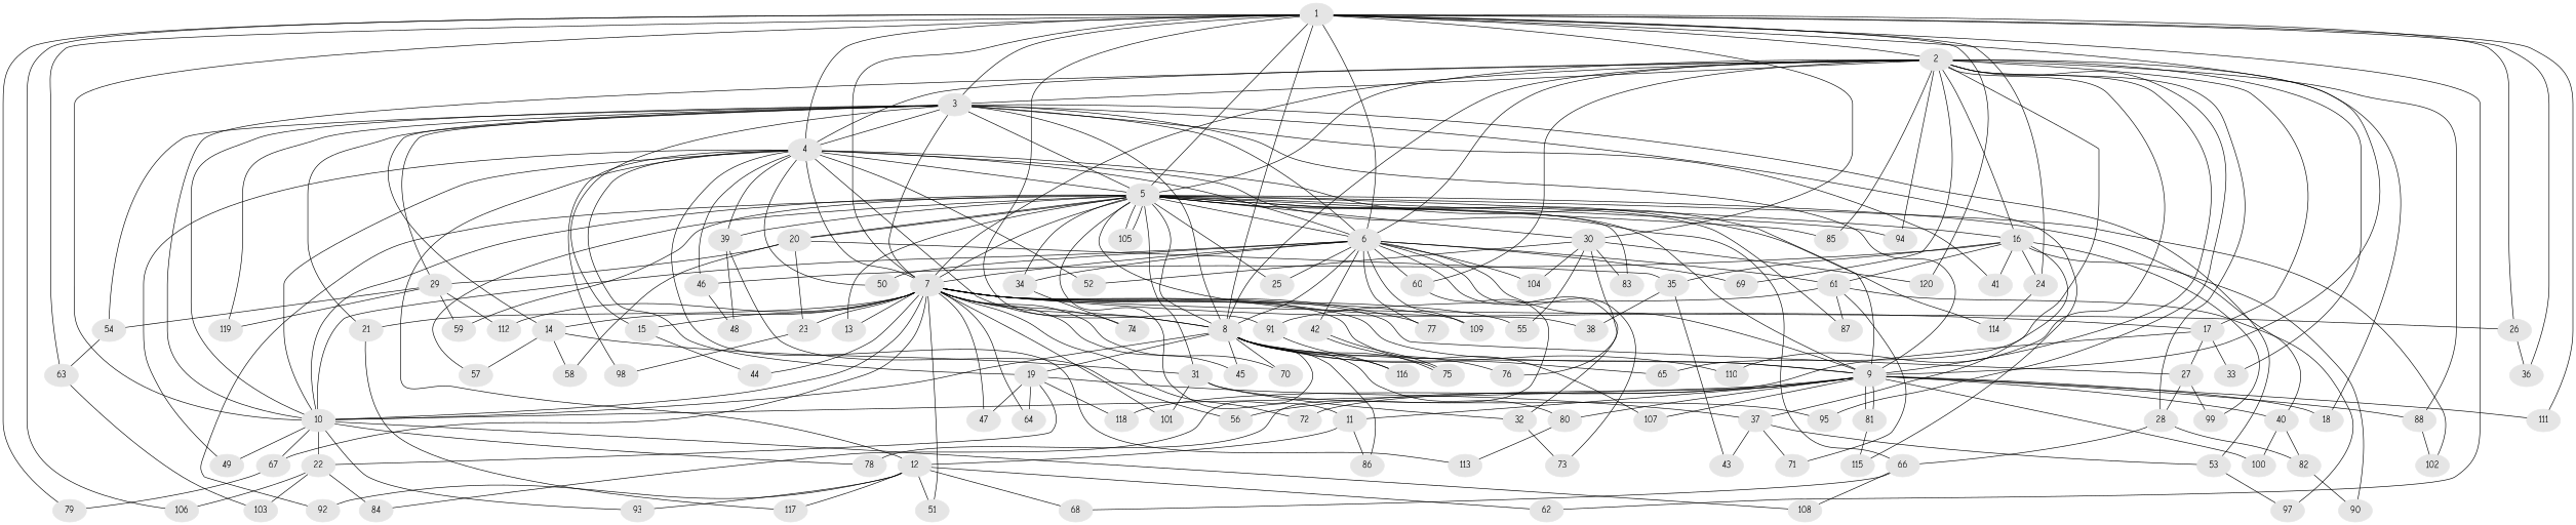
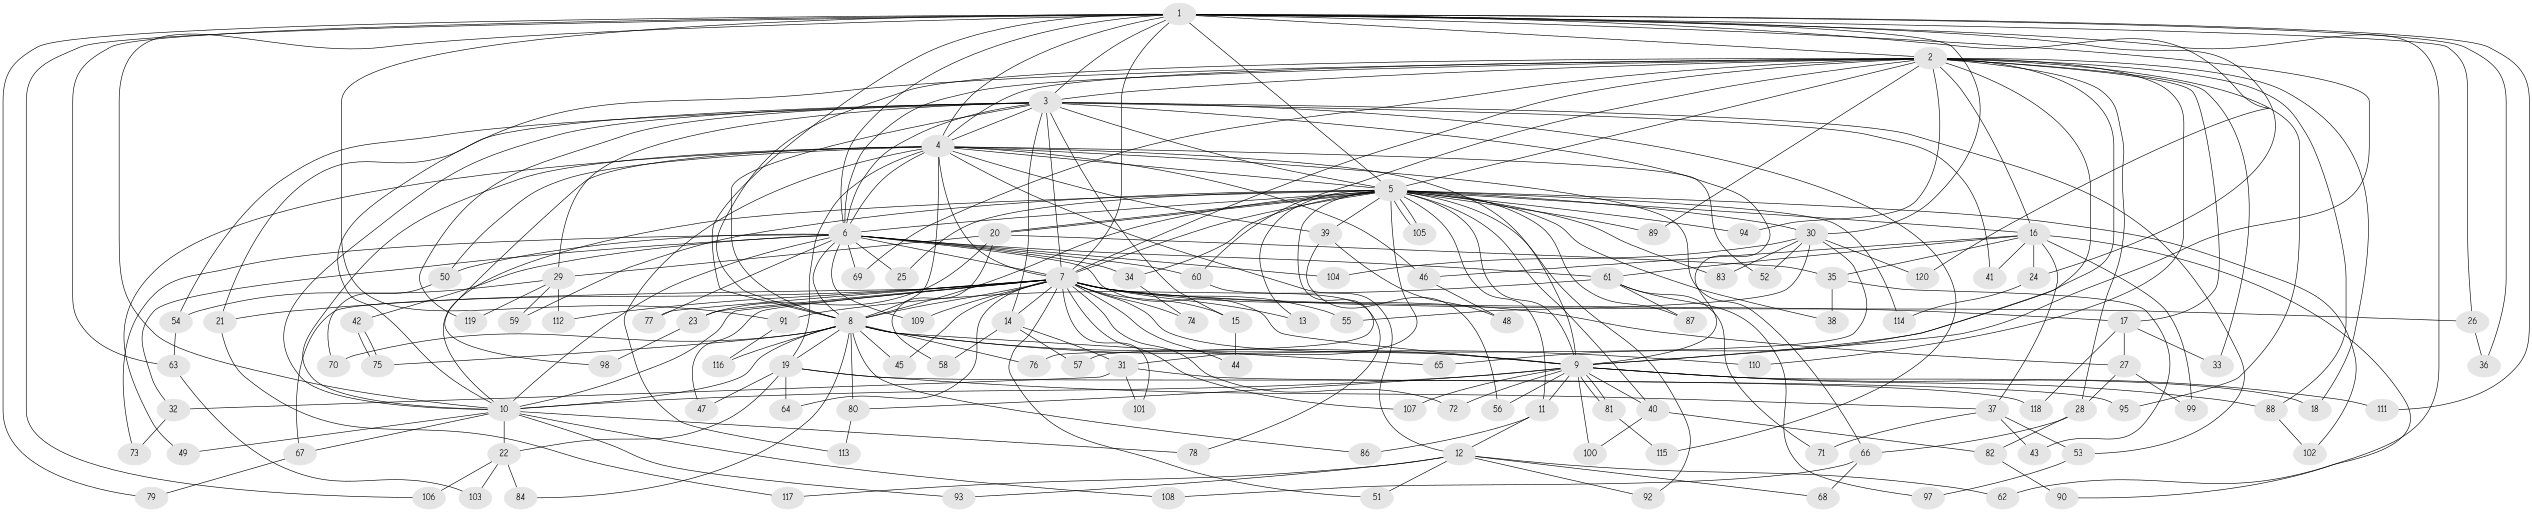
  graph {
    fontname="Comic Neue"
    node [color=gray90 fontname="Comic Neue" style=filled]
    edge [fontname="Comic Neue"]
    1
    2
    3
    4
    5
    6
    7
    8
    9
    10
    24
    26
    30
    36
    62
    63
    79
    91
    106
    111
    120
    16
    17
    18
    28
    33
    60
    65
    69
-   85
+   85 [label=89]
    88
    94
    95
    110
    14
    15
    21
    29
    41
    53
    54
    115
    119
    12
    19
    39
    46
    49
    50
    52
    66
    98
    113
    11
    13
    20
    25
    31
    34
    38
    40
    57
    59
    83
    87
    92
    102
    105
    114
    32
    42
    61
    73
    77
    104
    109
    23
    27
    44
    45
    47
    51
    55
    64
    67
    70
    72
    74
    101
    107
    112
    76
    80
    84
    86
    116
    75
    56
    81
    100
    22
    78
    93
    108
    103
    35
    37
    90
    99
    118
    82
    58
    117
    97
    68
    48
    71
    43
    1 -- 2
    1 -- 3
    1 -- 4
    1 -- 5
    1 -- 6
    1 -- 7
    1 -- 8
    1 -- 9
    1 -- 10
    1 -- 24
    1 -- 26
    1 -- 30
    1 -- 36
    1 -- 62
    1 -- 63
    1 -- 79
    1 -- 91
    1 -- 106
    1 -- 111
    1 -- 120
    2 -- 3
    2 -- 4
    2 -- 5
    2 -- 6
    2 -- 7
    2 -- 8
    2 -- 9
    2 -- 10
    2 -- 16
    2 -- 17
    2 -- 18
    2 -- 28
    2 -- 33
    2 -- 60
    2 -- 65
    2 -- 69
    2 -- 85
    2 -- 88
    2 -- 94
    2 -- 95
    2 -- 110
    3 -- 4
    3 -- 5
    3 -- 6
    3 -- 7
    3 -- 8
    3 -- 9
    3 -- 10
    3 -- 14
    3 -- 15
    3 -- 21
    3 -- 29
    3 -- 41
    3 -- 53
    3 -- 54
    3 -- 115
    3 -- 119
    4 -- 5
    4 -- 6
    4 -- 7
    4 -- 8
    4 -- 9
    4 -- 10
    4 -- 12
    4 -- 19
    4 -- 39
    4 -- 46
    4 -- 49
    4 -- 50
    4 -- 52
    4 -- 66
    4 -- 98
    4 -- 113
    5 -- 6
    5 -- 7
    5 -- 8
    5 -- 9
    5 -- 10
    5 -- 30
    5 -- 16
    5 -- 85
    5 -- 94
    5 -- 39
    5 -- 11
    5 -- 13
    5 -- 20
    5 -- 20
    5 -- 25
    5 -- 31
    5 -- 34
    5 -- 38
    5 -- 40
    5 -- 57
    5 -- 59
    5 -- 83
    5 -- 87
    5 -- 92
    5 -- 102
    5 -- 105
    5 -- 105
    5 -- 114
    6 -- 7
    6 -- 8
    6 -- 9
    6 -- 10
    6 -- 60
    6 -- 69
    6 -- 50
    6 -- 25
    6 -- 34
    6 -- 32
    6 -- 42
    6 -- 61
    6 -- 73
    6 -- 77
    6 -- 104
    6 -- 109
    7 -- 8
    7 -- 9
    7 -- 10
    7 -- 26
    7 -- 17
    7 -- 14
    7 -- 15
    7 -- 21
    7 -- 13
    7 -- 77
    7 -- 109
    7 -- 23
    7 -- 27
    7 -- 44
    7 -- 45
    7 -- 47
    7 -- 51
    7 -- 55
    7 -- 64
    7 -- 67
-   7 -- 70
+   50 -- 70
    7 -- 72
    7 -- 74
    7 -- 101
    7 -- 107
    7 -- 112
    8 -- 9
    8 -- 10
    8 -- 65
    8 -- 110
    8 -- 19
    8 -- 45
    8 -- 70
    8 -- 76
    8 -- 80
    8 -- 84
    8 -- 86
    8 -- 116
    8 -- 75
    9 -- 10
    9 -- 111
    9 -- 18
    9 -- 88
    9 -- 11
    9 -- 40
    9 -- 72
    9 -- 107
    9 -- 80
    9 -- 56
    9 -- 81
    9 -- 81
    9 -- 100
    10 -- 49
    10 -- 67
    10 -- 22
    10 -- 78
    10 -- 93
    10 -- 108
    24 -- 114
    26 -- 36
    30 -- 120
    30 -- 52
    30 -- 83
    30 -- 104
    30 -- 55
    30 -- 76
    63 -- 103
    91 -- 116
    16 -- 24
    16 -- 41
    16 -- 46
    16 -- 61
    16 -- 35
    16 -- 37
    16 -- 90
    16 -- 99
    17 -- 33
    17 -- 27
    17 -- 118
    28 -- 66
    28 -- 82
    60 -- 78
    88 -- 102
    14 -- 31
    14 -- 57
    14 -- 58
    15 -- 44
    21 -- 117
    29 -- 54
    29 -- 119
    29 -- 59
    29 -- 112
    53 -- 97
    54 -- 63
    12 -- 62
    12 -- 92
    12 -- 51
    12 -- 93
    12 -- 117
    12 -- 68
    19 -- 47
    19 -- 64
    19 -- 22
    19 -- 37
    19 -- 118
    39 -- 56
    39 -- 48
    46 -- 48
    66 -- 108
    66 -- 68
    11 -- 12
    11 -- 86
    20 -- 29
    20 -- 23
    20 -- 35
    20 -- 58
    31 -- 95
    31 -- 32
    31 -- 101
    34 -- 74
    40 -- 100
    40 -- 82
    32 -- 73
    42 -- 75
    42 -- 75
    61 -- 91
    61 -- 87
    61 -- 97
    61 -- 71
    23 -- 98
    27 -- 28
    27 -- 99
    67 -- 79
    80 -- 113
    81 -- 115
    22 -- 106
    22 -- 84
    22 -- 103
    35 -- 38
    35 -- 43
    37 -- 53
    37 -- 71
    37 -- 43
    82 -- 90
  }
